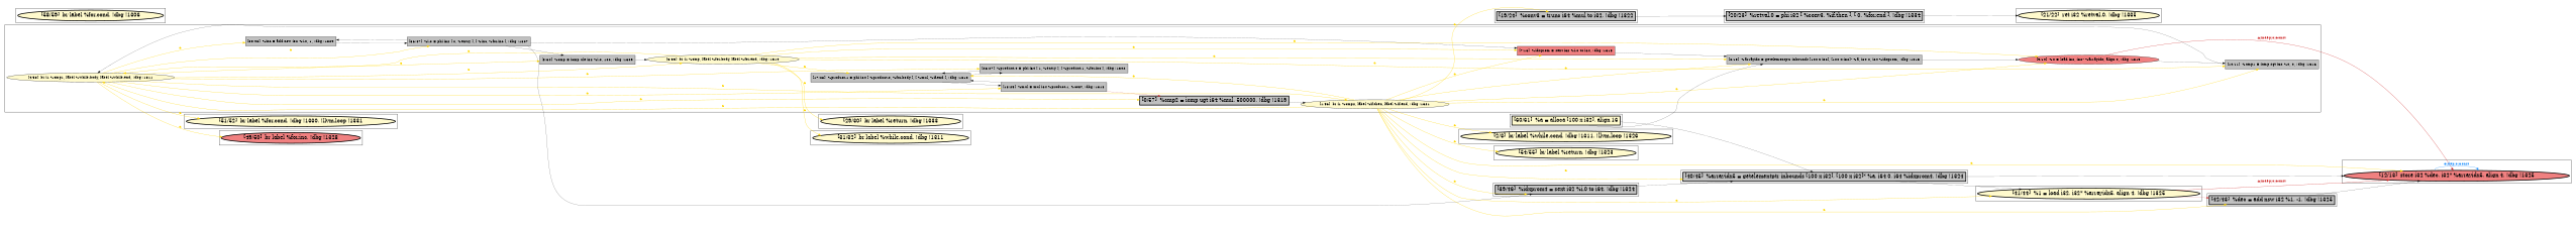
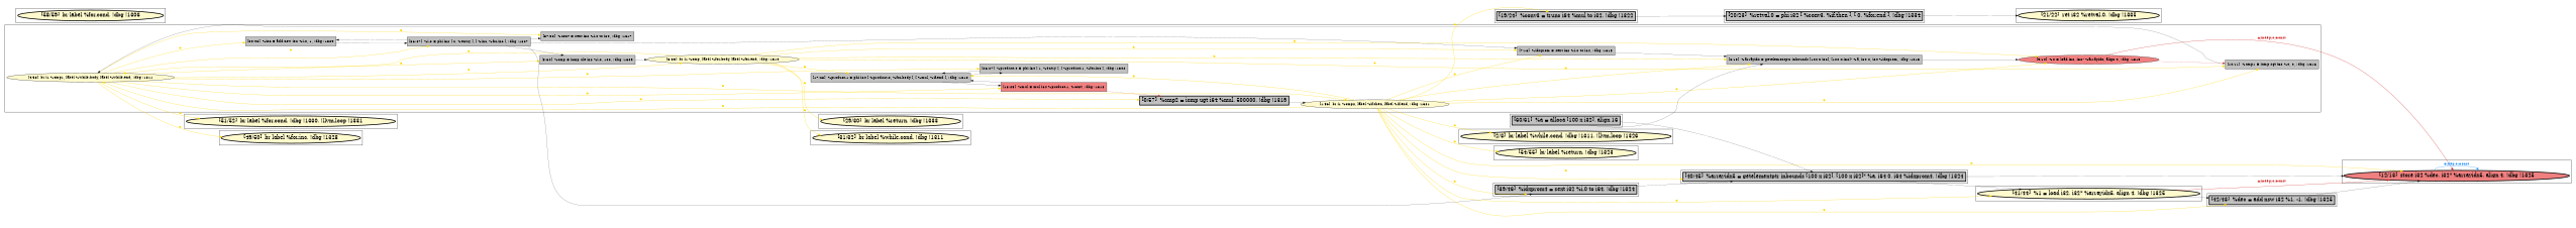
  digraph {
    rankdir=LR
    node [fillcolor=grey fontsize=20 penwidth=3.0 shape=rectangle style=filled]
    edge [color=gold fontcolor=gold penwidth=1.0 style=solid]
    n1 [label="[19/24]  %conv3 = trunc i64 %mul to i32, !dbg !1322"]
    n2 [fillcolor=lemonchiffon label="[4/53]  br i1 %cmp1, label %while.body, label %while.end, !dbg !1311" shape=ellipse fontsize="" penwidth=""]
    n3 [fillcolor=lemonchiffon label="[6/33]  br i1 %cmp, label %for.body, label %for.end, !dbg !1310" shape=ellipse fontsize="" penwidth=""]
    n4 [label="[35/48]  %inc = add nsw i32 %i.0, 1, !dbg !1329" fontsize="" penwidth=""]
    n5 [label="[36/47]  %i.0 = phi i32 [ 0, %entry ], [ %inc, %for.inc ], !dbg !1307" fontsize="" penwidth=""]
    n6 [label="[8/15]  %arrayidx = getelementptr inbounds [100 x i32], [100 x i32]* %a, i64 0, i64 %idxprom, !dbg !1315" fontsize="" penwidth=""]
    n7 [fillcolor=lightcoral label="[9/14]  %0 = load i32, i32* %arrayidx, align 4, !dbg !1315" shape=ellipse fontsize="" penwidth=""]
    n8 [label="[17/28]  %product.1 = phi i64 [ %product.0, %for.body ], [ %mul, %if.end ], !dbg !1313" fontsize="" penwidth=""]
    n9 [label="[5/34]  %cmp = icmp ule i32 %i.0, 100, !dbg !1309" fontsize="" penwidth=""]
    n10 [label="[10/11]  %cmp1 = icmp sgt i32 %0, 0, !dbg !1316" fontsize="" penwidth=""]
-   n11 [fillcolor=lightcoral label="[7/16]  %idxprom = sext i32 %i.0 to i64, !dbg !1315" fontsize="" penwidth=""]
-   n12 [label="[18/25]  %mul = mul i64 %product.1, %conv, !dbg !1318" fontsize="" penwidth=""]
+   n11 [label="[7/16]  %idxprom = sext i32 %i.0 to i64, !dbg !1315" fontsize="" penwidth=""]
+   n12 [fillcolor=lightcoral label="[18/25]  %mul = mul i64 %product.1, %conv, !dbg !1318" fontsize="" penwidth=""]
    n13 [label="[0/57]  %cmp2 = icmp ugt i64 %mul, 500000, !dbg !1319"]
    n14 [fillcolor=lemonchiffon label="[1/56]  br i1 %cmp2, label %if.then, label %if.end, !dbg !1321" shape=ellipse fontsize="" penwidth=""]
+   n15 [label="[37/38]  %conv = sext i32 %i.0 to i64, !dbg !1317" fontsize="" penwidth=""]
    n16 [label="[26/27]  %product.0 = phi i64 [ 1, %entry ], [ %product.1, %for.inc ], !dbg !1302" fontsize="" penwidth=""]
    n17 [fillcolor=lightcoral label="[12/13]  store i32 %dec, i32* %arrayidx5, align 4, !dbg !1325" shape=ellipse]
    n18 [label="[20/23]  %retval.0 = phi i32 [ %conv3, %if.then ], [ 0, %for.end ], !dbg !1334"]
    n19 [fillcolor=lemonchiffon label="[51/52]  br label %for.cond, !dbg !1330, !llvm.loop !1331" shape=ellipse]
    n20 [label="[39/46]  %idxprom4 = sext i32 %i.0 to i64, !dbg !1324"]
    n21 [label="[42/43]  %dec = add nsw i32 %1, -1, !dbg !1325"]
    n22 [fillcolor=lemonchiffon label="[2/3]  br label %while.cond, !dbg !1311, !llvm.loop !1326" shape=ellipse]
-   n23 [fillcolor=lemonchiffon label="[60/61]  %a = alloca [100 x i32], align 16"]
+   n23 [label="[60/61]  %a = alloca [100 x i32], align 16"]
    n24 [label="[40/45]  %arrayidx5 = getelementptr inbounds [100 x i32], [100 x i32]* %a, i64 0, i64 %idxprom4, !dbg !1324"]
    n25 [fillcolor=lemonchiffon label="[29/30]  br label %return, !dbg !1333" shape=ellipse]
    n26 [fillcolor=lemonchiffon label="[54/55]  br label %return, !dbg !1323" shape=ellipse]
    n27 [fillcolor=lemonchiffon label="[21/22]  ret i32 %retval.0, !dbg !1335" shape=ellipse]
    n28 [fillcolor=lemonchiffon label="[58/59]  br label %for.cond, !dbg !1306" shape=ellipse]
    n29 [fillcolor=lemonchiffon label="[31/32]  br label %while.cond, !dbg !1311" shape=ellipse]
-   n30 [fillcolor=lightcoral label="[49/50]  br label %for.inc, !dbg !1328" shape=ellipse]
+   n30 [fillcolor=lemonchiffon label="[49/50]  br label %for.inc, !dbg !1328" shape=ellipse]
    n31 [fillcolor=lemonchiffon label="[41/44]  %1 = load i32, i32* %arrayidx5, align 4, !dbg !1325" shape=ellipse]
    subgraph cluster_1 {
      n1
    }
    subgraph cluster_2 {
      n2
      n3
      n4
      n5
      n6
      n7
      n8
      n9
      n10
      n11
      n12
      n13
      n14
+     n15
      n16
    }
    subgraph cluster_3 {
      n17
    }
    subgraph cluster_4 {
      n18
    }
    subgraph cluster_5 {
      n19
    }
    subgraph cluster_6 {
      n20
    }
    subgraph cluster_7 {
      n21
    }
    subgraph cluster_8 {
      n22
    }
    subgraph cluster_9 {
      n23
    }
    subgraph cluster_10 {
      n24
    }
    subgraph cluster_11 {
      n25
    }
    subgraph cluster_12 {
      n26
    }
    subgraph cluster_13 {
      n27
    }
    subgraph cluster_14 {
      n28
    }
    subgraph cluster_15 {
      n29
    }
    subgraph cluster_16 {
      n30
    }
    subgraph cluster_17 {
      n31
    }
    n1 -> n18 [color=black fontcolor=black penwidth=0.5]
    n2 -> n3 [label=C]
    n2 -> n4 [label=C]
    n2 -> n5 [label=C]
    n2 -> n9 [label=C]
    n2 -> n12 [label=C]
    n2 -> n13 [label=C]
    n2 -> n14 [label=C]
+   n2 -> n15 [label=C]
    n2 -> n16 [label=C]
    n2 -> n19 [label=C]
    n2 -> n30 [label=C]
    n3 -> n2 [label=C]
    n3 -> n6 [label=C]
    n3 -> n7 [label=C]
    n3 -> n8 [label=C]
    n3 -> n10 [label=C]
    n3 -> n11 [label=C]
    n3 -> n25 [label=C]
    n3 -> n29 [label=C]
    n4 -> n5 [color=black fontcolor=black penwidth=0.5]
    n5 -> n4 [color=black fontcolor=black penwidth=0.5]
    n5 -> n9 [color=black fontcolor=black penwidth=0.5]
    n5 -> n11 [color=black fontcolor=black penwidth=0.5]
+   n5 -> n15 [color=black fontcolor=black penwidth=0.5]
    n5 -> n20 [color=black fontcolor=black penwidth=0.5]
    n6 -> n7 [color=black fontcolor=black penwidth=0.5]
-   n7 -> n10 [color=black fontcolor=black penwidth=0.5]
+   n7 -> n10 [color=firebrick3 fontcolor=black penwidth=0.5]
    n7 -> n17 [color=firebrick3 fontcolor=firebrick3 label="A|indep|0|Const"]
    n8 -> n12 [color=black fontcolor=black penwidth=0.5]
    n8 -> n16 [color=black fontcolor=black penwidth=0.5]
    n9 -> n3 [color=black fontcolor=black penwidth=0.5]
    n10 -> n2 [color=black fontcolor=black penwidth=0.5]
    n11 -> n6 [color=black fontcolor=black penwidth=0.5]
    n12 -> n8 [color=black fontcolor=black penwidth=0.5]
    n12 -> n13 [color=firebrick3 fontcolor=black penwidth=0.5]
    n13 -> n14 [color=black fontcolor=black penwidth=0.5]
    n14 -> n1 [label=C]
    n14 -> n2 [label=C]
    n14 -> n6 [label=C]
    n14 -> n7 [label=C]
    n14 -> n8 [label=C]
    n14 -> n10 [label=C]
    n14 -> n11 [label=C]
    n14 -> n17 [label=C]
    n14 -> n20 [label=C]
    n14 -> n21 [label=C]
    n14 -> n22 [label=C]
    n14 -> n24 [label=C]
    n14 -> n26 [label=C]
    n14 -> n31 [label=C]
    n16 -> n8 [color=black fontcolor=black penwidth=0.5]
    n17 -> n17 [color=dodgerblue fontcolor=dodgerblue label="O|dep|0|Const"]
    n18 -> n27 [color=black fontcolor=black penwidth=0.5]
    n20 -> n24 [color=black fontcolor=black penwidth=0.5]
    n21 -> n17 [color=black fontcolor=black penwidth=0.5]
    n23 -> n6 [color=black fontcolor=black penwidth=0.5]
    n23 -> n24 [color=black fontcolor=black penwidth=0.5]
    n24 -> n17 [color=black fontcolor=black penwidth=0.5]
    n24 -> n31 [color=black fontcolor=black penwidth=0.5]
    n31 -> n17 [color=firebrick3 fontcolor=firebrick3 label="A|indep|0|Const"]
-   n31 -> n21 [color=firebrick3 fontcolor=black penwidth=0.5]
+   n31 -> n21 [color=black fontcolor=black penwidth=0.5]
  }
